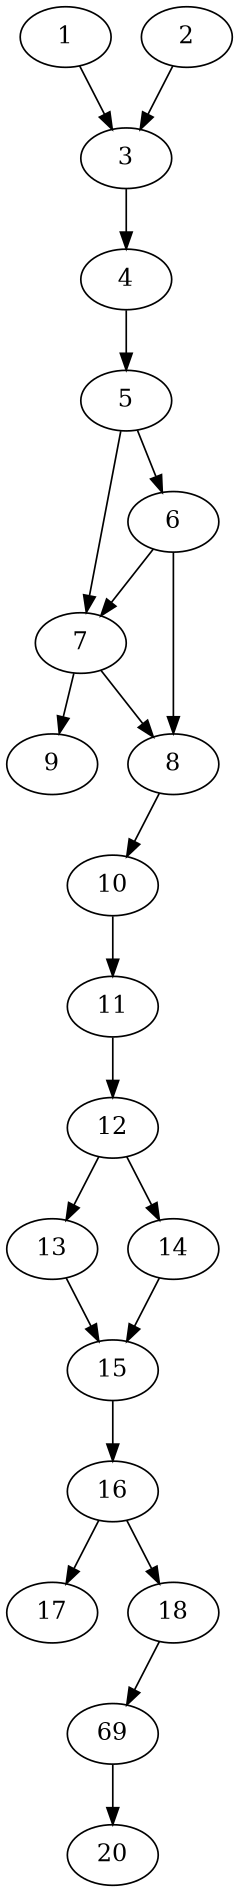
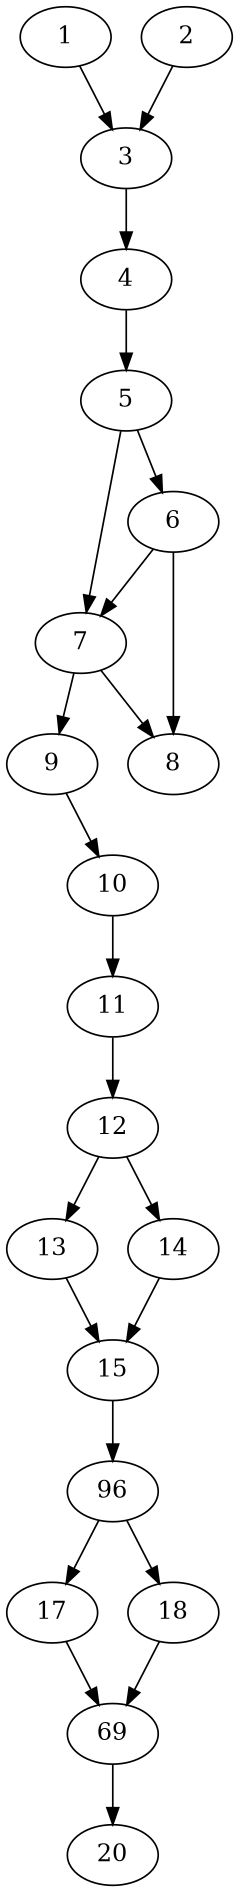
  digraph {
    node [alpha=0.08]
    1 [alpha=0.05 expect_size=50074624]
    3 [expect_size=7519232]
    4 [alpha=0.20 expect_size=30411776]
    5 [alpha=0.01 expect_size=42667008]
    2 [alpha=0.02 expect_size=9812992]
    6 [alpha=0.09 expect_size=12047360]
    7 [alpha=0.07 expect_size=18938880]
    8 [alpha=0.15 expect_size=5440512]
    9 [alpha=0.17 expect_size=10528768]
    10 [alpha=0.04 expect_size=19604480]
    11 [alpha=0.17 expect_size=14166016]
    12 [expect_size=26018816]
    13 [alpha=0.10 expect_size=30743552]
    14 [alpha=0.11 expect_size=49421312]
    15 [alpha=0.05 expect_size=49246208]
-   16 [alpha=0.13 expect_size=51348480]
+   16 [alpha=0.13 expect_size=51348480 label=96]
    17 [alpha=0.09 expect_size=24969216]
    18 [expect_size=42479616]
    n19 [alpha=0.06 expect_size=31104000 label=69]
    20 [alpha=0.17 expect_size=23532544]
    1 -> 3
    3 -> 4
    4 -> 5
    5 -> 6
    5 -> 7
    2 -> 3
    6 -> 7
    6 -> 8
    7 -> 8
    7 -> 9
-   8 -> 10
+   9 -> 10
    10 -> 11
    11 -> 12
    12 -> 13
    12 -> 14
    13 -> 15
    14 -> 15
    15 -> 16
    16 -> 17
    16 -> 18
+   17 -> n19
    18 -> n19
    n19 -> 20
  }
